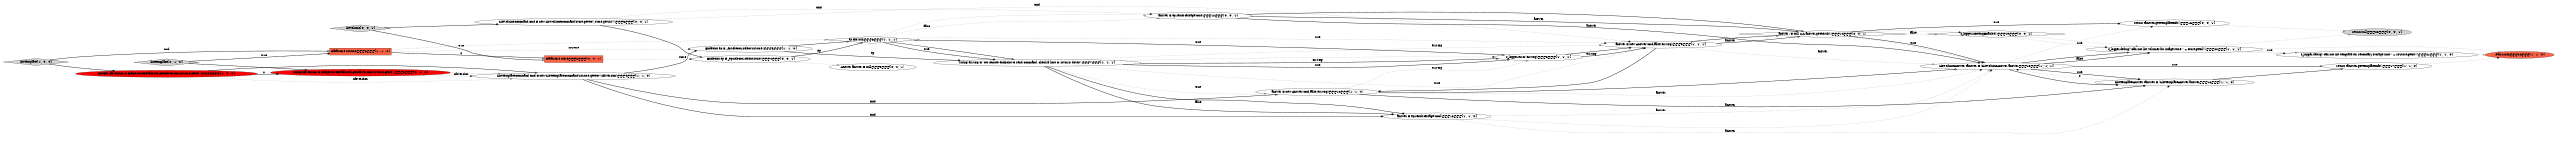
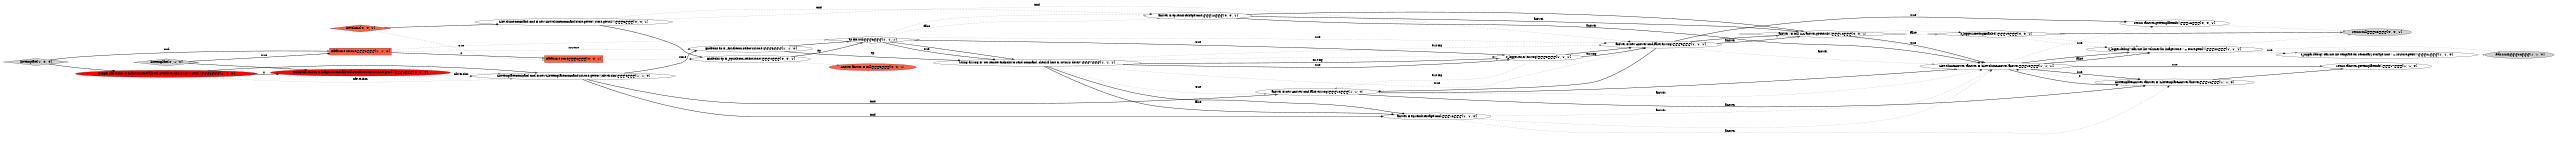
  digraph {
    rankdir=LR
    node [fillcolor=white shape=ellipse style=filled]
    edge [arrowhead=onormal style=bold]
    n1 [fillcolor=red label="Integer nfsVersion = imageStoreDetailsUtil.getNfsVersion(ssStore.getId())@@@3@@@['1', '0', '0']"]
    n2 [label="ListTemplateCommand cmd = new ListTemplateCommand(ssStore.getTO(),nfsVersion)@@@4@@@['1', '1', '0']"]
    n3 [fillcolor=red label="String nfsVersion = imageStoreDetailsUtil.getNfsVersion(ssStore.getId())@@@3@@@['0', '1', '0']"]
    n4 [label="answer = new Answer(cmd,false,errMsg)@@@10@@@['1', '1', '0']"]
    n5 [label="EndPoint ep = _epSelector.select(ssStore)@@@5@@@['1', '1', '0']"]
    n6 [label="answer = ep.sendMessage(cmd)@@@13@@@['1', '1', '0']"]
    n7 [fillcolor=lightgray label="listTemplate['0', '1', '0']" shape=diamond]
    n8 [fillcolor=tomato label="DataStore ssStore@@@2@@@['1', '1', '0']" shape=box]
    n9 [fillcolor=tomato label="DataStore store@@@2@@@['0', '0', '1']" shape=box]
    n10 [label="ep == null@@@6@@@['1', '1', '1']" shape=diamond]
    n11 [label="ListVolumeAnswer tanswer = (ListVolumeAnswer)answer@@@15@@@['1', '1', '1']"]
    n12 [label="return tanswer.getTemplateInfo()@@@16@@@['0', '0', '1']"]
    n13 [label="s_logger.debug(\"Can not list volumes for image store \" + store.getId())@@@20@@@['1', '1', '1']"]
    n14 [label="return tanswer.getTemplateInfo()@@@17@@@['1', '1', '0']"]
    n15 [label="ListTemplateAnswer tanswer = (ListTemplateAnswer)answer@@@16@@@['1', '1', '0']"]
    n16 [fillcolor=lightgray label="return null@@@23@@@['0', '0', '1']"]
    n17 [label="s_logger.debug(\"can not list template for secondary storage host \" + ssStore.getId())@@@21@@@['1', '1', '0']"]
-   n18 [fillcolor=tomato label="return null@@@24@@@['1', '1', '0']"]
+   n18 [fillcolor=lightgray label="return null@@@24@@@['1', '1', '0']"]
    n19 [fillcolor=lightgray label="listTemplate['1', '0', '0']" shape=diamond]
-   n20 [fillcolor=lightgray label="listVolume['0', '0', '1']" shape=diamond]
+   n20 [fillcolor=tomato label="listVolume['0', '0', '1']" shape=diamond]
    n21 [label="ListVolumeCommand cmd = new ListVolumeCommand(store.getTO(),store.getUri())@@@3@@@['0', '0', '1']"]
    n22 [label="EndPoint ep = _epSelector.select(store)@@@4@@@['0', '0', '1']"]
    n23 [label="answer = new Answer(cmd,false,errMsg)@@@9@@@['1', '1', '1']"]
    n24 [label="answer = ep.sendMessage(cmd)@@@12@@@['0', '0', '1']"]
    n25 [label="String errMsg = \"No remote endpoint to send command, check if host or ssvm is down?\"@@@7@@@['1', '1', '1']"]
-   n26 [label="Answer answer = null@@@5@@@['0', '0', '1']"]
+   n26 [fillcolor=tomato label="Answer answer = null@@@5@@@['0', '0', '1']"]
    n27 [label="s_logger.error(errMsg)@@@8@@@['1', '1', '1']"]
    n28 [label="answer != null && answer.getResult()@@@14@@@['0', '0', '1']" shape=diamond]
    n29 [label="s_logger.isDebugEnabled()@@@19@@@['0', '0', '1']" shape=diamond]
    n1 -> n2
    n1 -> n2 [label=nfsVersion style=dotted]
    n1 -> n3 [arrowhead=diamond label=0]
    n2 -> n4 [label=cmd]
    n2 -> n5 [arrowhead=diamond]
    n2 -> n6 [arrowhead=diamond label=cmd]
    n3 -> n2 [arrowhead=diamond label=nfsVersion style=dotted]
    n3 -> n2 [style=dotted]
    n4 -> n11
    n4 -> n11 [arrowhead=diamond label=answer style=dotted]
    n4 -> n15 [arrowhead=diamond label=answer]
    n5 -> n10
    n5 -> n25 [arrowhead=diamond label=ep]
    n6 -> n11 [arrowhead=diamond style=dotted]
    n6 -> n11 [label=answer style=dotted]
    n6 -> n15 [arrowhead=diamond label=answer style=dotted]
    n7 -> n3
    n7 -> n8 [arrowhead=diamond label=true]
    n8 -> n5 [arrowhead=diamond label=ssStore style=dotted]
    n8 -> n9 [label=0]
    n8 -> n10 [style=dotted]
    n9 -> n22 [arrowhead=diamond label=store style=dotted]
    n10 -> n23 [arrowhead=diamond label=true style=dotted]
    n10 -> n24 [label=false style=dotted]
    n10 -> n24 [style=dotted]
    n10 -> n25
    n10 -> n25 [arrowhead=diamond label=true]
    n10 -> n27 [label=true]
    n11 -> n12 [arrowhead=diamond style=dotted]
    n11 -> n13
    n11 -> n13 [arrowhead=diamond label=false]
    n11 -> n14 [label=true]
    n11 -> n15 [arrowhead=diamond]
    n11 -> n15 [arrowhead=diamond label=true]
    n12 -> n16 [style=dotted]
    n13 -> n16 [style=dotted]
    n13 -> n17 [label=true style=dotted]
    n13 -> n17 [arrowhead=diamond style=dotted]
    n13 -> n18 [style=dotted]
-   n14 -> n18 [arrowhead=diamond style=dotted]
    n15 -> n11 [arrowhead=diamond label=0 style=dotted]
    n15 -> n14
    n17 -> n18 [style=dotted]
    n19 -> n1 [arrowhead=diamond]
    n19 -> n8 [label=cmd]
-   n20 -> n9 [label=true]
+   n20 -> n9 [label=true style=dotted]
    n20 -> n21 [arrowhead=diamond]
    n21 -> n22
    n21 -> n23 [arrowhead=diamond label=cmd style=dotted]
    n21 -> n24 [arrowhead=diamond label=cmd style=dotted]
    n22 -> n10 [label=ep]
    n22 -> n26 [style=dotted]
    n23 -> n4 [arrowhead=diamond]
    n23 -> n11 [label=answer style=dotted]
    n23 -> n28
    n23 -> n28 [label=answer]
    n24 -> n11 [arrowhead=diamond label=answer]
    n24 -> n28 [label=answer]
    n24 -> n28
    n25 -> n4 [label=true style=dotted]
    n25 -> n6 [arrowhead=diamond label=false]
    n25 -> n6 [arrowhead=diamond]
    n25 -> n23 [label=errMsg style=dotted]
    n25 -> n23 [arrowhead=diamond label=true style=dotted]
    n25 -> n27 [arrowhead=diamond style=dotted]
    n25 -> n27 [label=errMsg]
    n25 -> n27 [label=true]
-   n4 -> n27 [label=errMsg style=dotted]
+   n27 -> n4 [label=errMsg style=dotted]
    n27 -> n23 [label=errMsg]
    n27 -> n23 [arrowhead=diamond]
    n28 -> n11 [label=true]
    n28 -> n11 [arrowhead=diamond style=dotted]
-   n28 -> n12 [arrowhead=diamond label=true]
+   n23 -> n12 [arrowhead=diamond label=true]
    n28 -> n29 [arrowhead=diamond style=dotted]
    n28 -> n29 [label=false style=dotted]
    n29 -> n13 [style=dotted]
    n29 -> n13 [arrowhead=diamond label=true style=dotted]
+   n29 -> n16
  }
